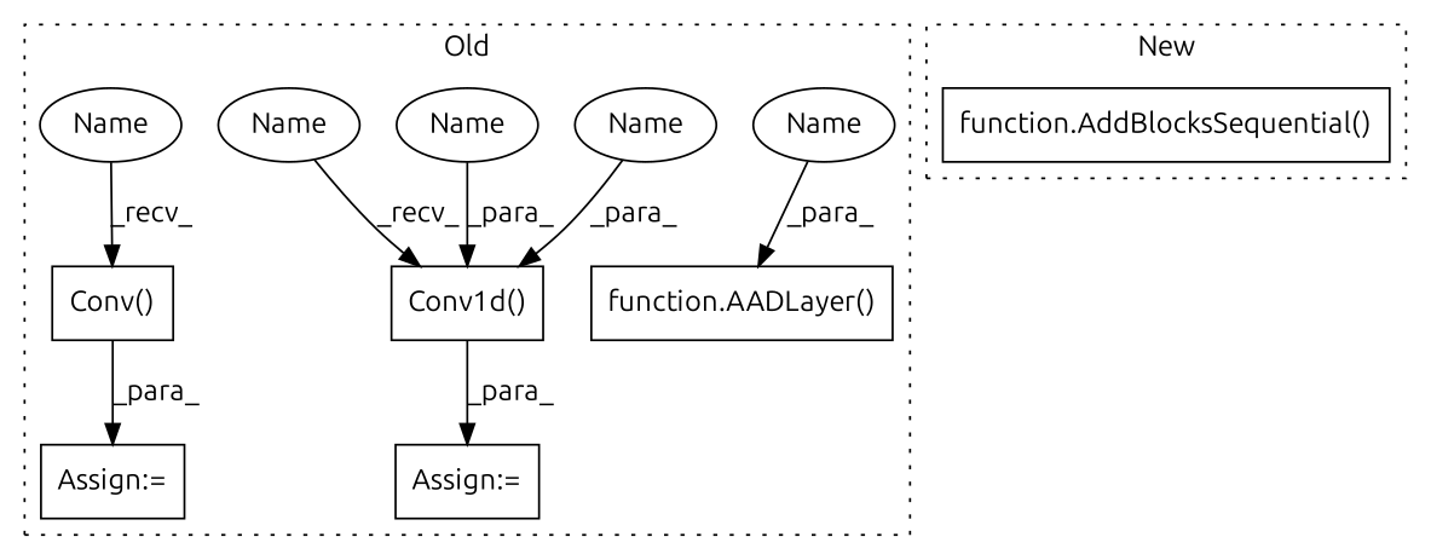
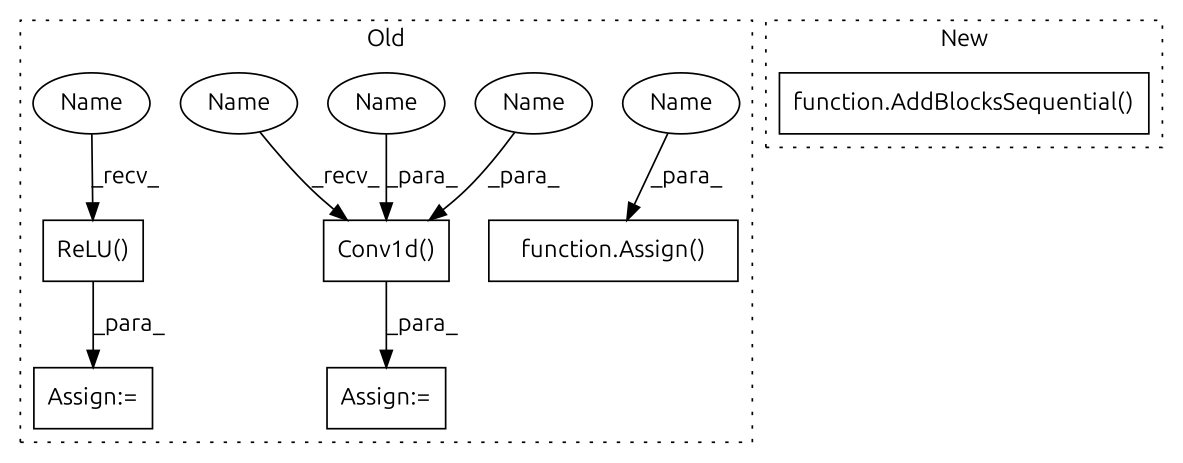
  digraph {
    fontname=Ubuntu
    node [a=87 fontname=Ubuntu l=3 s=2008 shape=box]
    edge [fontname=Ubuntu]
-   n1 [a=75 l=21 label="Conv()"]
+   n1 [a=75 l=21 label="ReLU()"]
    n2 [a=75 l="10,49" label="Conv1d()" s="1519,1537"]
-   n3 [a=75 l="9,1" label="function.AADLayer()" s="1470,1496"]
+   n3 [a=75 l="9,1" label="function.Assign()" s="1470,1496"]
    n4 [a=68 label="Assign:=" s=2005]
    n5 [a=68 label="Assign:=" s=1516]
    n6 [label=Name s=1529 shape=ellipse]
    n7 [label=Name s=1479 shape=ellipse]
    n8 [label=Name s=1534 shape=ellipse]
    n9 [l=2 label=Name s=1519 shape=ellipse]
    n10 [l=2 label=Name shape=ellipse]
    n11 [a=75 l="20,11" label="function.AddBlocksSequential()" s="2279,2300"]
    subgraph cluster_1 {
      label=Old
      style=dotted
      n1
      n2
      n3
      n4
      n5
      n6
      n7
      n8
      n9
      n10
    }
    subgraph cluster_2 {
      label=New
      style=dotted
      n11
    }
    n1 -> n4 [label=_para_]
    n2 -> n5 [label=_para_]
    n6 -> n2 [label=_para_]
    n7 -> n3 [label=_para_]
    n8 -> n2 [label=_para_]
    n9 -> n2 [label=_recv_]
    n10 -> n1 [label=_recv_]
  }
